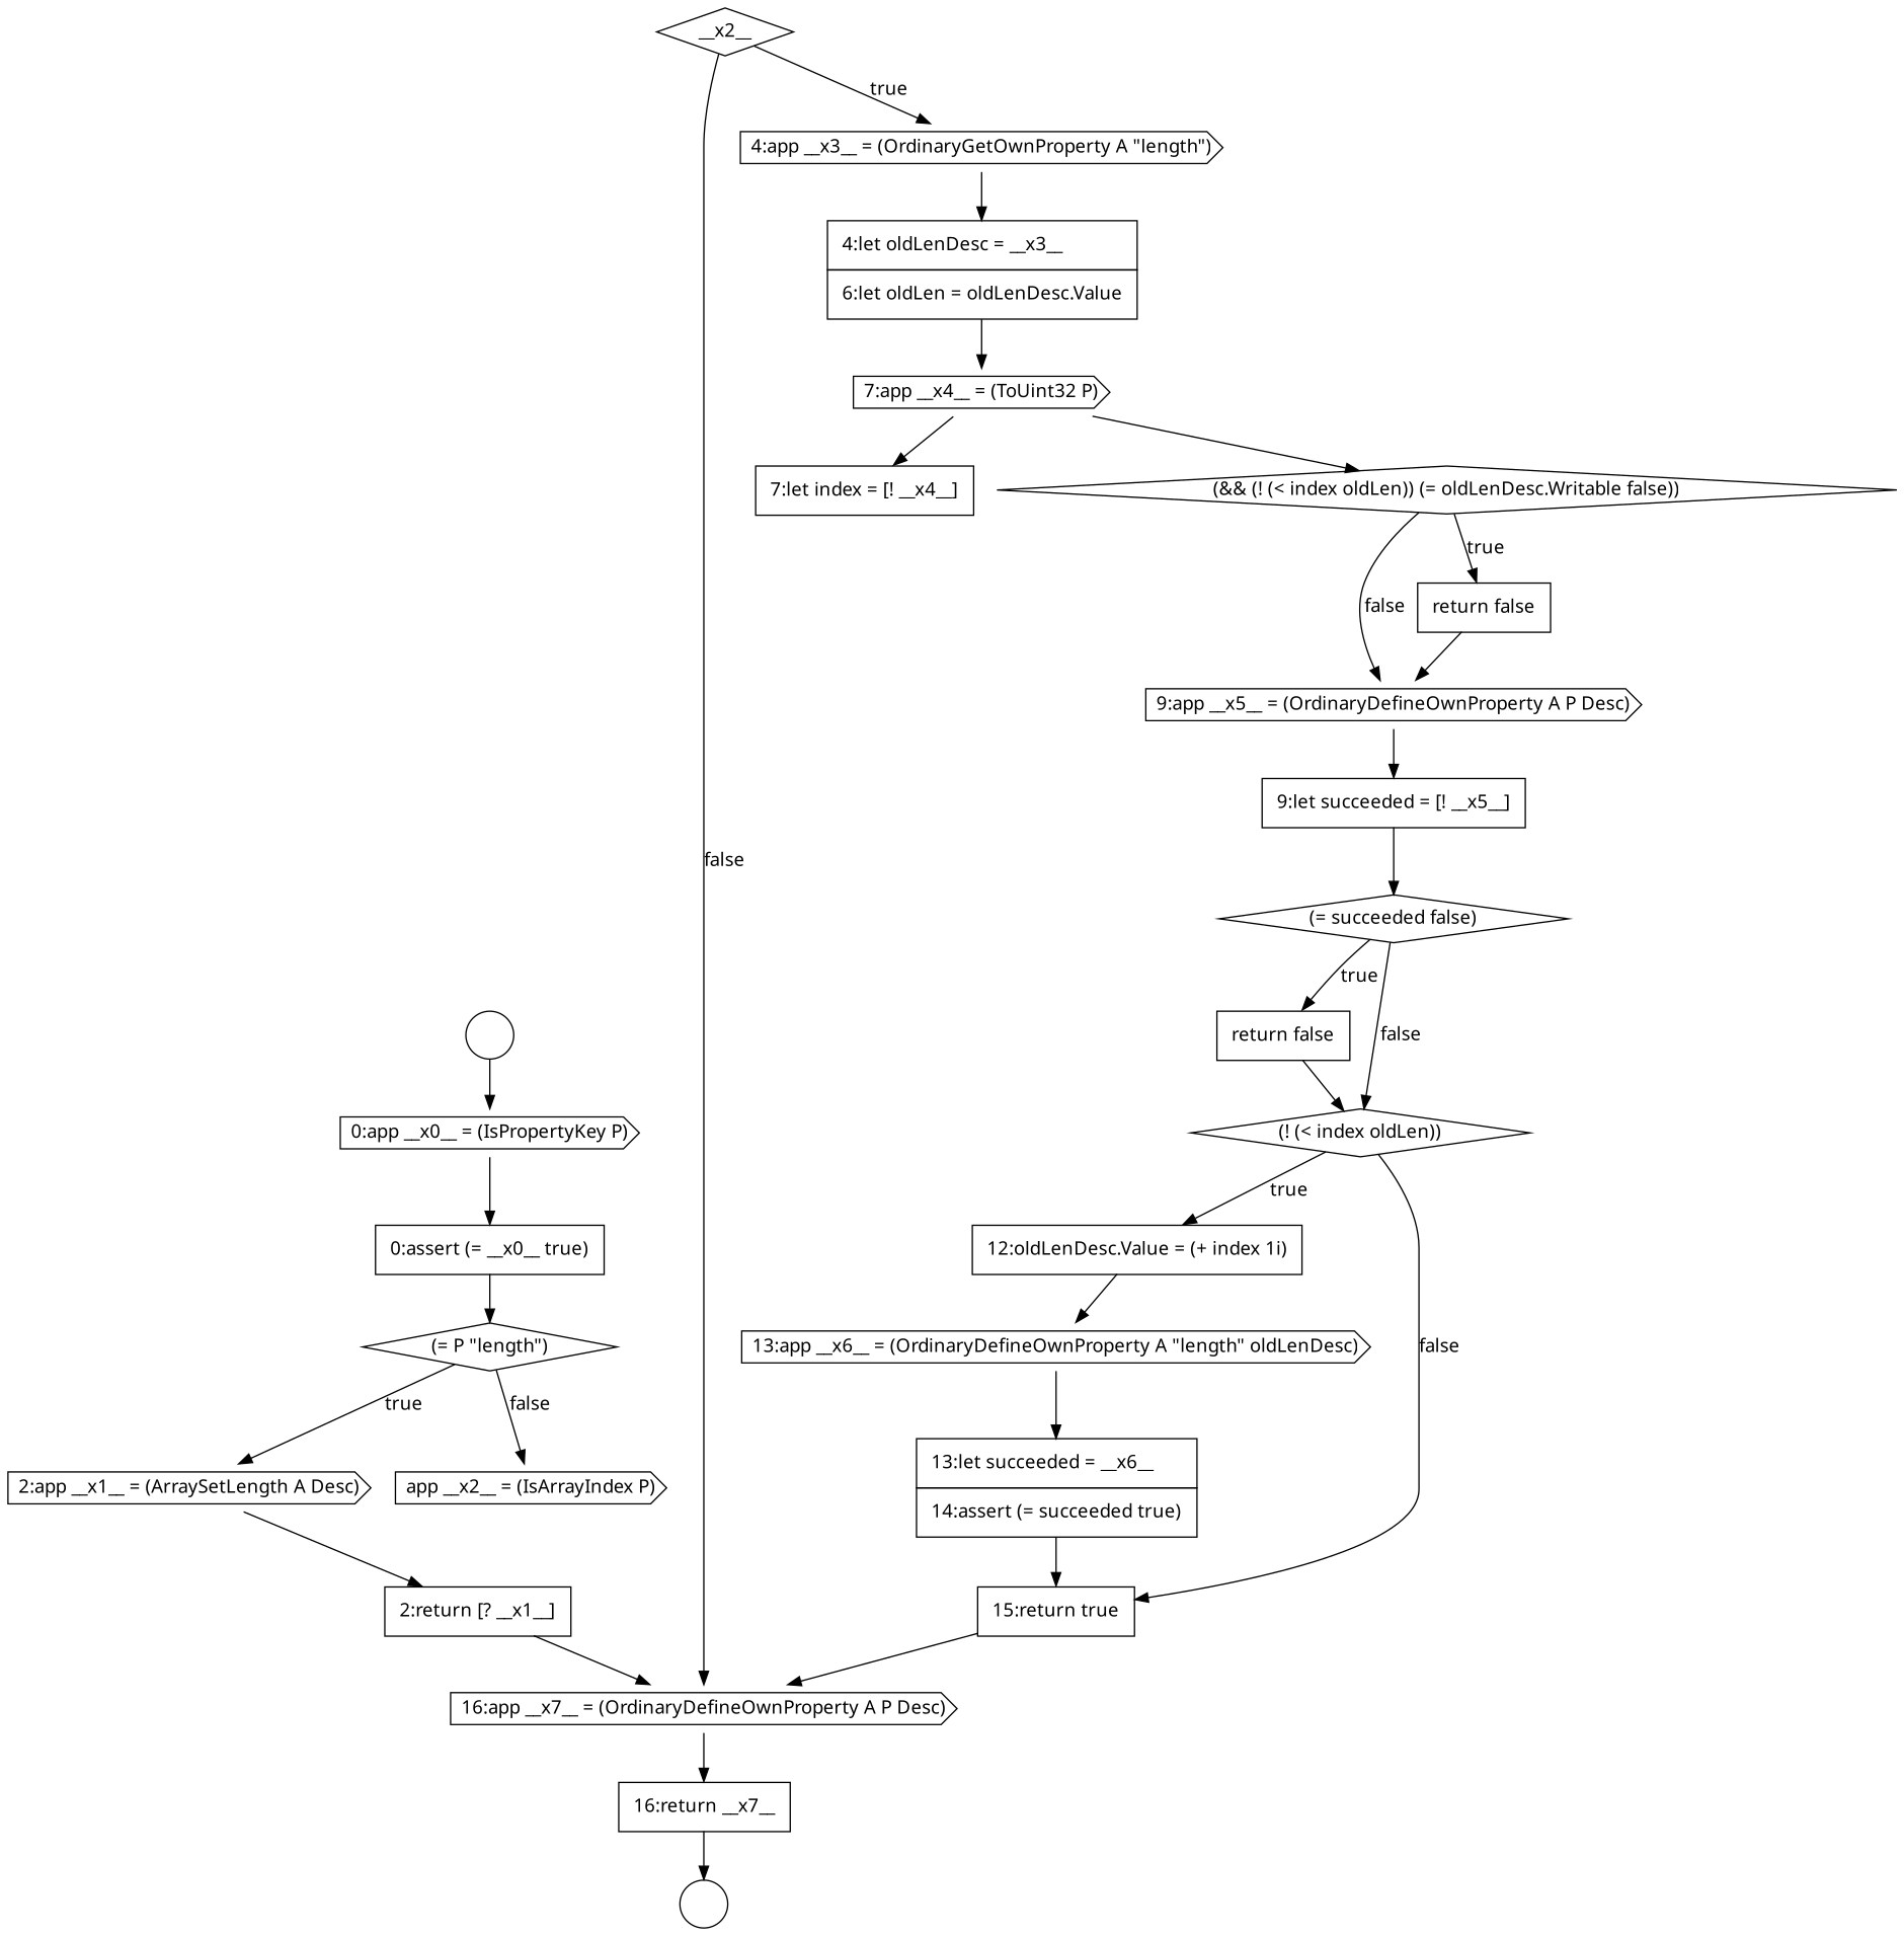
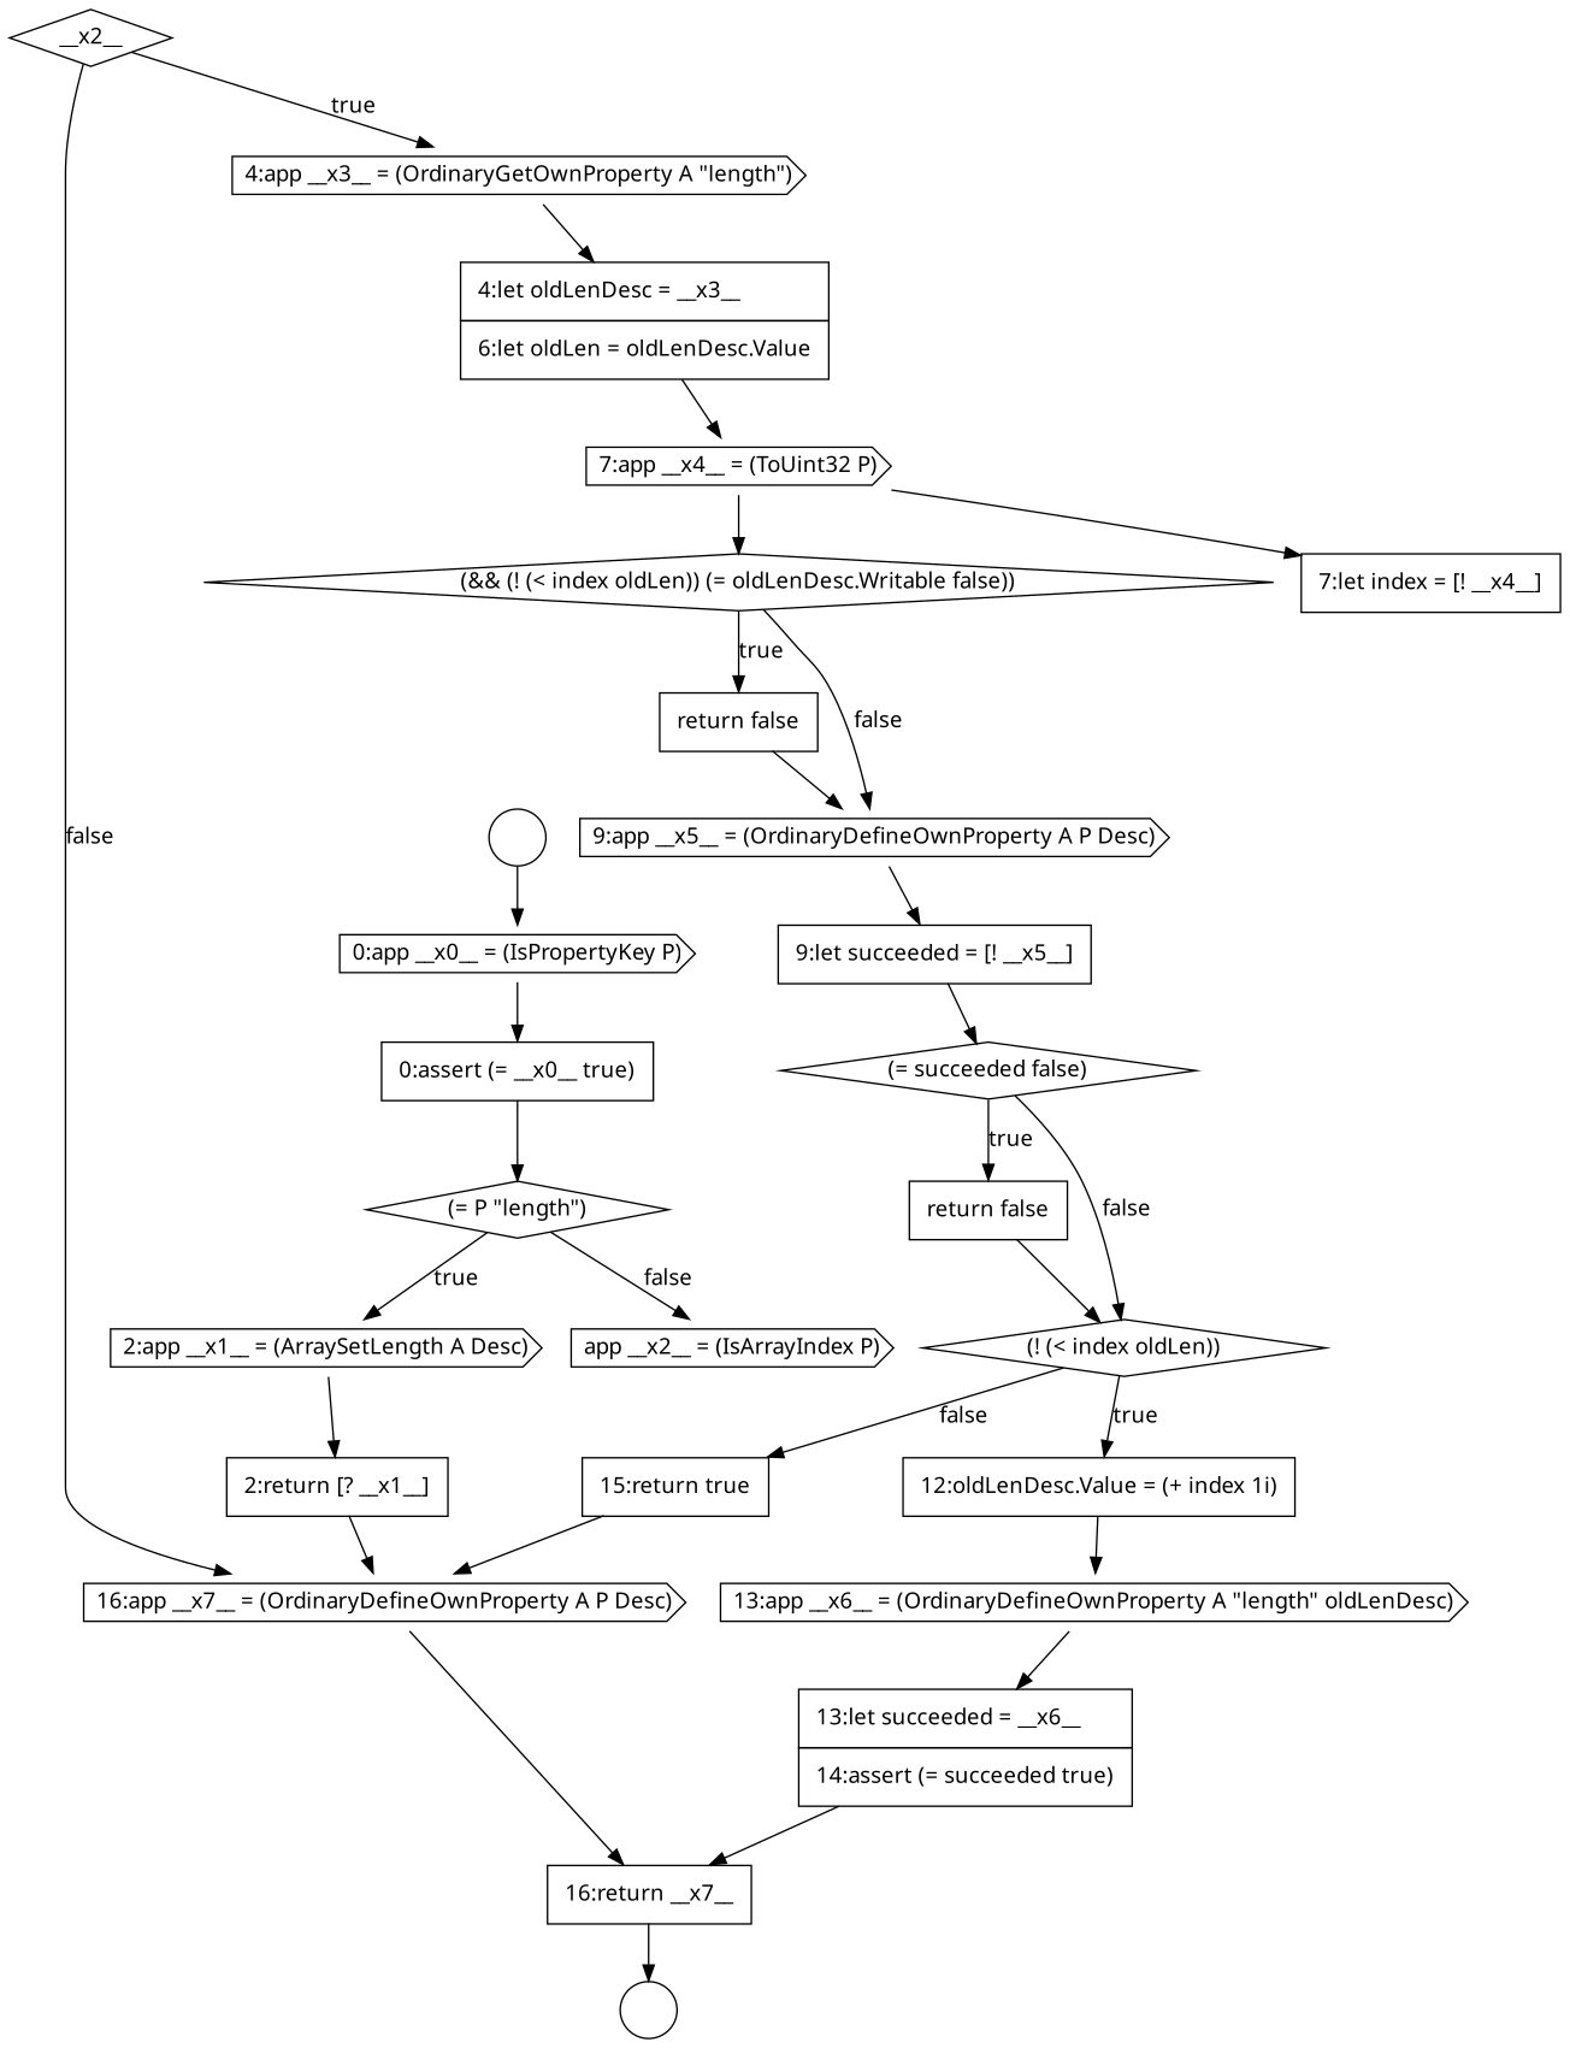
  digraph {
    fontname="Noto Sans"
    node [color=black fillcolor=white fontname="Noto Sans" shape=none style=filled]
    edge [color=black fontname="Noto Sans"]
    n1 [label=<<font color="black">     <table border="0" cellborder="1" cellspacing="0" cellpadding="10">       <tr><td align="left">12:oldLenDesc.Value = (+ index 1i)</td></tr>     </table>   </font>> margin=0]
    n2 [label=<<font color="black">13:app __x6__ = (OrdinaryDefineOwnProperty A &quot;length&quot; oldLenDesc)</font>> shape=cds]
    n3 [label=<<font color="black">     <table border="0" cellborder="1" cellspacing="0" cellpadding="10">       <tr><td align="left">13:let succeeded = __x6__</td></tr>       <tr><td align="left">14:assert (= succeeded true)</td></tr>     </table>   </font>> margin=0]
    n4 [label=<<font color="black">     <table border="0" cellborder="1" cellspacing="0" cellpadding="10">       <tr><td align="left">7:let index = [! __x4__]</td></tr>     </table>   </font>> margin=0]
    n5 [label=<<font color="black">(&amp;&amp; (! (&lt; index oldLen)) (= oldLenDesc.Writable false))</font>> shape=diamond]
    n6 [label=<<font color="black">9:app __x5__ = (OrdinaryDefineOwnProperty A P Desc)</font>> shape=cds]
    n7 [label=<<font color="black">     <table border="0" cellborder="1" cellspacing="0" cellpadding="10">       <tr><td align="left">return false</td></tr>     </table>   </font>> margin=0]
    n8 [label=<<font color="black">0:app __x0__ = (IsPropertyKey P)</font>> shape=cds]
    n9 [label=<<font color="black">     <table border="0" cellborder="1" cellspacing="0" cellpadding="10">       <tr><td align="left">0:assert (= __x0__ true)</td></tr>     </table>   </font>> margin=0]
    n10 [label=<<font color="black">(= P &quot;length&quot;)</font>> shape=diamond]
    n11 [label=<<font color="black">16:app __x7__ = (OrdinaryDefineOwnProperty A P Desc)</font>> shape=cds]
    n12 [label=<<font color="black">     <table border="0" cellborder="1" cellspacing="0" cellpadding="10">       <tr><td align="left">16:return __x7__</td></tr>     </table>   </font>> margin=0]
    n13 [label=" " shape=circle]
    n14 [label=<<font color="black">7:app __x4__ = (ToUint32 P)</font>> shape=cds]
    n15 [label=<<font color="black">     <table border="0" cellborder="1" cellspacing="0" cellpadding="10">       <tr><td align="left">15:return true</td></tr>     </table>   </font>> margin=0]
    n16 [label=<<font color="black">     <table border="0" cellborder="1" cellspacing="0" cellpadding="10">       <tr><td align="left">9:let succeeded = [! __x5__]</td></tr>     </table>   </font>> margin=0]
    n17 [label=<<font color="black">(= succeeded false)</font>> shape=diamond]
    n18 [label=<<font color="black">2:app __x1__ = (ArraySetLength A Desc)</font>> shape=cds]
    n19 [label=<<font color="black">app __x2__ = (IsArrayIndex P)</font>> shape=cds]
    n20 [label=<<font color="black">4:app __x3__ = (OrdinaryGetOwnProperty A &quot;length&quot;)</font>> shape=cds]
    n21 [label=<<font color="black">     <table border="0" cellborder="1" cellspacing="0" cellpadding="10">       <tr><td align="left">4:let oldLenDesc = __x3__</td></tr>       <tr><td align="left">6:let oldLen = oldLenDesc.Value</td></tr>     </table>   </font>> margin=0]
    n22 [label=<<font color="black">     <table border="0" cellborder="1" cellspacing="0" cellpadding="10">       <tr><td align="left">2:return [? __x1__]</td></tr>     </table>   </font>> margin=0]
    n23 [label=<<font color="black">__x2__</font>> shape=diamond]
    n24 [label=<<font color="black">     <table border="0" cellborder="1" cellspacing="0" cellpadding="10">       <tr><td align="left">return false</td></tr>     </table>   </font>> margin=0]
    n25 [label=<<font color="black">(! (&lt; index oldLen))</font>> shape=diamond]
    n26 [label=" " shape=circle]
    n1 -> n2
    n2 -> n3
-   n3 -> n15
+   n3 -> n12
    n5 -> n6 [label=<<font color="black">false</font>>]
    n5 -> n7 [label=<<font color="black">true</font>>]
    n6 -> n16
    n7 -> n6
    n8 -> n9
    n9 -> n10
    n10 -> n18 [label=<<font color="black">true</font>>]
    n10 -> n19 [label=<<font color="black">false</font>>]
    n11 -> n12
    n12 -> n13
    n14 -> n4
    n14 -> n5
    n15 -> n11
    n16 -> n17
    n17 -> n24 [label=<<font color="black">true</font>>]
    n17 -> n25 [label=<<font color="black">false</font>>]
    n18 -> n22
    n20 -> n21
    n21 -> n14
    n22 -> n11
    n23 -> n11 [label=<<font color="black">false</font>>]
    n23 -> n20 [label=<<font color="black">true</font>>]
    n24 -> n25
    n25 -> n1 [label=<<font color="black">true</font>>]
    n25 -> n15 [label=<<font color="black">false</font>>]
    n26 -> n8
  }
